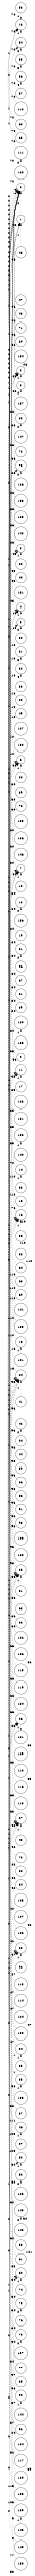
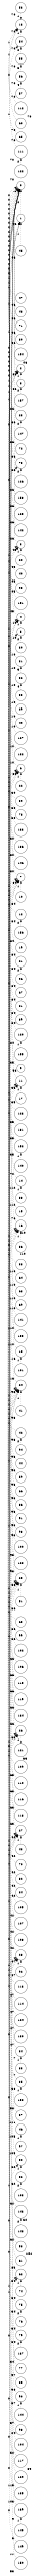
  digraph {
    forcelabels=true
    nodesep=0.2
    rankdir=LR
    node [shape=circle xlabel=93]
    edge [constraint=false style=dotted]
    0 [xlabel=-1]
    1 [xlabel=46]
    2 [xlabel=86]
    3 [xlabel=45]
    4 [xlabel=10]
    5 [xlabel=10]
    6 [xlabel=30]
    7 [xlabel=84]
    8 [xlabel=86]
    9 [xlabel=56]
    10 [xlabel=84]
    11 [xlabel=35]
    12 [xlabel=84]
    14 [xlabel=112]
    15 [xlabel=76]
    16 [xlabel=110]
    17 [xlabel=35]
    18 [xlabel=16]
    19 [xlabel=84]
    20 [xlabel=45]
    21 [xlabel=84]
    22 [xlabel=30]
    23 [xlabel=86]
    24
    25 [xlabel=66]
    26 [xlabel=63]
    121 [xlabel=63]
    27 [xlabel=42]
    28 [xlabel=47]
    29 [xlabel=10]
    30 [xlabel=10]
    31 [xlabel=10]
    32 [xlabel=10]
    33 [xlabel=10]
    34 [xlabel=7]
    35 [xlabel=58]
    36 [xlabel=110]
    37 [xlabel=111]
    38 [xlabel=110]
    39 [xlabel=30]
    40 [xlabel=45]
    41
    42
    43 [xlabel=42]
    44
    45 [xlabel=46]
    46 [xlabel=105]
    47 [xlabel=46]
    48 [xlabel=46]
    49 [xlabel=10]
    50 [xlabel=62]
    51 [xlabel=66]
    52 [xlabel=62]
    53 [xlabel=70]
    13 [xlabel=70]
    54 [xlabel=70]
    55 [xlabel=70]
    56 [xlabel=70]
    57 [xlabel=70]
    58 [xlabel=121]
    59
    60 [xlabel=70]
    61 [xlabel=83]
    62 [xlabel=34]
    63 [xlabel=66]
    64 [xlabel=110]
    65 [xlabel=70]
    66
    67 [xlabel=84]
    68 [xlabel=110]
    69 [xlabel=110]
    70 [xlabel=42]
    71 [xlabel=46]
    72 [xlabel=86]
    73 [xlabel=86]
    74 [xlabel=34]
    75 [xlabel=34]
    76 [xlabel=34]
    77 [xlabel=97]
    78 [xlabel=30]
    79 [xlabel=34]
    80 [xlabel=46]
    81 [xlabel=84]
    82 [xlabel=42]
    83 [xlabel=7]
    84 [xlabel=42]
    85 [xlabel=90]
    86
    88 [xlabel=112]
    89 [xlabel=84]
    90 [xlabel=57]
    91
    92 [xlabel=47]
    93
    94
+   95 [xlabel=45]
    96 [xlabel=84]
    97 [xlabel=105]
    98 [xlabel=24]
    99 [xlabel=66]
    100
    101 [xlabel=16]
    102 [xlabel=66]
    103 [xlabel=62]
    104 [xlabel=52]
    105 [xlabel=42]
    106 [xlabel=66]
    107 [xlabel=42]
    108 [xlabel=42]
    109 [xlabel=63]
    110 [xlabel=63]
    111 [xlabel=70]
    112 [xlabel=70]
    113 [xlabel=47]
    114 [xlabel=47]
    115 [xlabel=66]
    116 [xlabel=63]
    117 [xlabel=39]
    118 [xlabel=63]
    119 [xlabel=66]
    120 [xlabel=84]
    122 [xlabel=70]
    123 [xlabel=35]
    124 [xlabel=47]
    125 [xlabel=86]
    126 [xlabel=86]
    127 [xlabel=10]
    128
    129 [xlabel=115]
    130 [xlabel=47]
    131 [xlabel=35]
    132 [xlabel=10]
    133 [xlabel=30]
    134 [xlabel=66]
    135 [xlabel=103]
    136 [xlabel=30]
    137 [xlabel=34]
    138 [xlabel=58]
    139 [xlabel=9]
    152 [xlabel=35]
    140 [xlabel=70]
    141 [xlabel=110]
    142 [xlabel=86]
    143 [xlabel=62]
    144 [xlabel=57]
    145 [xlabel=9]
    146 [xlabel=30]
    147 [xlabel=86]
    148 [xlabel=62]
    149 [xlabel=77]
    150 [xlabel=53]
    151 [xlabel=45]
    153 [xlabel=110]
    154 [xlabel=46]
    155 [xlabel=35]
    156 [xlabel=84]
    157 [xlabel=86]
    158 [xlabel=86]
    1 -> 0 [label=0]
    2 -> 0 [label=0]
    3 -> 0 [label=0]
    4 -> 0 [label=0]
    5 -> 4 [label=1]
    6 -> 0 [label=0]
    7 -> 0 [label=0]
    8 -> 2 [label=1]
    9 -> 0 [label=0]
    10 -> 7 [label=1]
    11 -> 0 [label=0]
    12 -> 7 [label=1]
    14 -> 0 [label=0]
    15 -> 0 [label=0]
    16 -> 0 [label=0]
    17 -> 11 [label=1]
    18 -> 0 [label=0]
    19 -> 7 [label=1]
    20 -> 3 [label=1]
    21 -> 7 [label=1]
    22 -> 6 [label=1]
    23 -> 2 [label=1]
    24 -> 0 [label=0]
    25 -> 0 [label=0]
    26 -> 0 [label=0]
    26 -> 121 [label=1]
    27 -> 0 [label=0]
    28 -> 0 [label=0]
    29 -> 4 [label=1]
    30 -> 5 [label=2]
    31 -> 5 [label=2]
    32 -> 31 [label=3]
    33 -> 32 [label=4]
    34 -> 0 [label=0]
    35 -> 0 [label=0]
    36 -> 16 [label=1]
    37 -> 0 [label=0]
    38 -> 16 [label=1]
    39 -> 6 [label=1]
    40 -> 3 [label=1]
    41 -> 24 [label=1]
    42 -> 24 [label=1]
    43 -> 27 [label=1]
    44 -> 24 [label=1]
    45 -> 1 [label=1]
    46 -> 0 [label=0]
    47 -> 1 [label=1]
    48 -> 1 [label=1]
    49 -> 4 [label=1]
    50 -> 0 [label=0]
    51 -> 25 [label=1]
    52 -> 50 [label=1]
    53 -> 13 [label=1]
    54 -> 13 [label=1]
    55 -> 54 [label=2]
    56 -> 55 [label=3]
    57 -> 56 [label=4]
    58 -> 0 [label=0]
    59 -> 24 [label=1]
    60 -> 13 [label=1]
    61 -> 0 [label=0]
    62 -> 0 [label=0]
    63 -> 25 [label=1]
    64 -> 16 [label=1]
    65 -> 13 [label=1]
    66 -> 24 [label=1]
    67 -> 7 [label=1]
    68 -> 16 [label=0]
    69 -> 16 [label=1]
    70 -> 27 [label=1]
    71 -> 1 [label=1]
    72 -> 2 [label=2]
    73 -> 2 [label=1]
    74 -> 62 [label=1]
    75 -> 62 [label=1]
    76 -> 75 [label=2]
    77 -> 0 [label=0]
    78 -> 6 [label=1]
    79 -> 62 [label=1]
    80 -> 1 [label=1]
    81 -> 7 [label=1]
    82 -> 27 [label=1]
    83 -> 34 [label=1]
    84 -> 27 [label=1]
    85 -> 0 [label=0]
    86 -> 24 [label=1]
    88 -> 14 [label=1]
    89 -> 7 [label=1]
    90 -> 0 [label=0]
    91 -> 24 [label=1]
    92 -> 28 [label=1]
    93 -> 24 [label=1]
    94 -> 42 [label=2]
+   95 -> 3 [label=1]
    96 -> 21 [label=2]
    97 -> 46 [label=1]
    98 -> 0 [label=0]
    99 -> 25 [label=1]
    100 -> 24 [label=1]
    101 -> 18 [label=1]
    102 -> 25 [label=1]
    103 -> 52 [label=2]
    104 -> 0 [label=0]
    105 -> 27 [label=1]
    106 -> 25 [label=1]
    107 -> 27 [label=1]
    108 -> 27 [label=1]
    109 -> 26 [label=1]
    110 -> 26 [label=1]
    111 -> 13 [label=1]
    112 -> 54 [label=2]
    113 -> 28 [label=1]
    114 -> 28 [label=1]
    115 -> 25 [label=1]
    116 -> 26 [label=2]
    117 -> 0 [label=0]
    118 -> 26 [label=1]
    119 -> 25 [label=1]
    120 -> 7 [label=1]
    122 -> 111 [label=2]
    123 -> 11 [label=1]
    124 -> 28 [label=1]
    125 -> 2 [label=1]
    126 -> 73 [label=2]
    127 -> 4 [label=1]
    128 -> 24 [label=1]
    129 -> 0 [label=0]
    130 -> 28 [label=1]
    131 -> 11 [label=1]
    132 -> 4 [label=1]
    133 -> 6 [label=2]
    134 -> 25 [label=1]
    135 -> 0 [label=0]
    136 -> 6 [label=1]
    137 -> 79 [label=2]
    138 -> 35 [label=1]
    139 -> 0 [label=0]
    152 -> 11 [label=1]
    140 -> 152 [label=1]
    141 -> 16 [label=1]
    142 -> 2 [label=1]
    143 -> 50 [label=1]
    144 -> 90 [label=1]
    145 -> 139 [label=1]
    146 -> 6 [label=1]
    147 -> 23 [label=2]
    148 -> 143 [label=2]
    149 -> 0 [label=0]
    150 -> 0 [label=0]
    151 -> 3 [label=1]
    153 -> 16 [label=1]
    154 -> 1 [label=1]
    155 -> 120 [label=1]
    156 -> 12 [label=2]
    157 -> 8 [label=2]
    158 -> 73 [label=2]
  }
